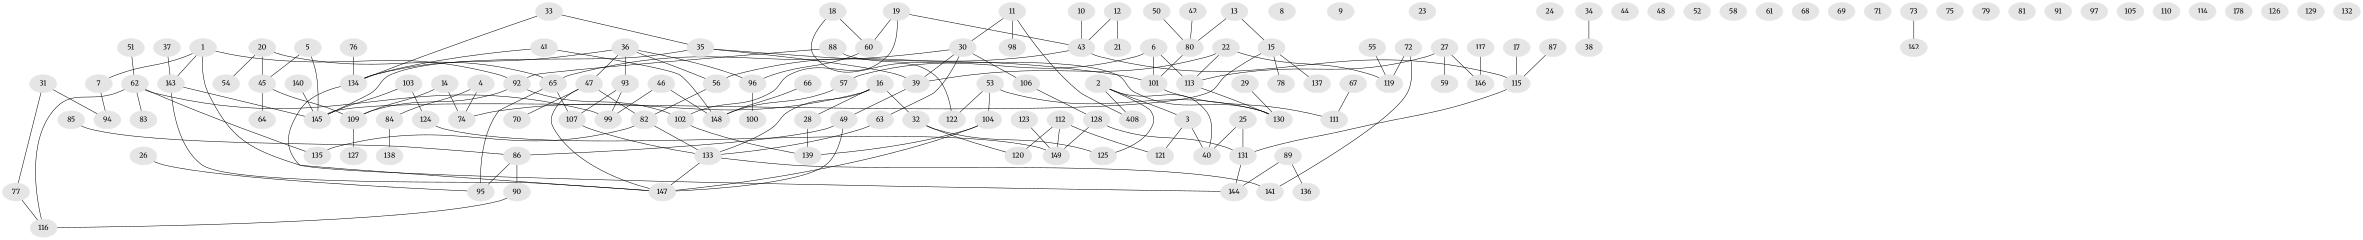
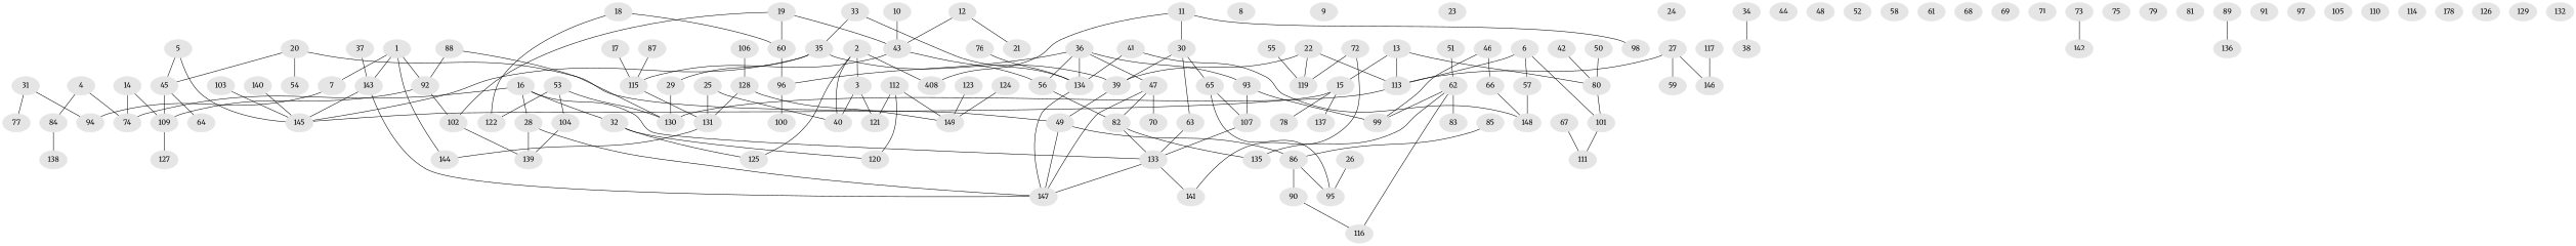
  graph {
    fontname=Merriweather
    node [color=gray90 fontname=Merriweather style=filled]
    edge [fontname=Merriweather]
    1
    7
    92
    143
    144
    94
    109
    102
    145
    147
    2
    3
    40
    n14 [label=408]
    125
    121
    4
    74
    84
    138
    5
    45
    64
    6
    57
    101
    113
    148
    111
    130
    8
    9
    10
    43
    115
    56
    11
    30
    98
    65
    39
    63
    106
    12
    21
    13
    15
    80
    78
    137
    14
    127
    16
    28
    32
    133
    139
    120
    141
    17
    131
    18
    60
    122
    96
    19
    20
    54
    95
    107
    22
    119
    49
    23
    24
    25
    26
    27
    59
    146
    29
    128
    31
    77
    116
    33
    35
    134
    34
    38
    36
    47
    93
    70
    82
    99
    100
    37
    86
    41
    42
    44
    46
    66
    135
    48
    90
    50
    62
    83
    51
    52
    53
    104
    55
    58
    87
    61
    67
    68
    69
    71
    72
    73
    142
    75
    76
    79
    81
    85
    88
    89
    136
    91
    97
    103
    124
    149
    105
    110
    112
    114
    117
    n144 [label=178]
    123
    126
    129
    132
    140
    1 -- 7
    1 -- 92
    1 -- 143
    1 -- 144
    7 -- 94
    92 -- 109
    92 -- 102
    143 -- 145
    143 -- 147
    109 -- 127
    102 -- 139
    2 -- 3
    2 -- 40
    2 -- n14
    2 -- 125
    3 -- 40
    3 -- 121
    4 -- 74
    4 -- 84
    84 -- 138
    5 -- 145
    5 -- 45
    45 -- 109
    45 -- 64
    6 -- 57
    6 -- 101
    6 -- 113
    57 -- 148
    101 -- 111
    113 -- 130
    10 -- 43
    43 -- 115
    43 -- 56
    115 -- 131
    56 -- 82
    11 -- n14
    11 -- 30
    11 -- 98
    30 -- 65
    30 -- 39
    30 -- 63
-   30 -- 106
    65 -- 95
    65 -- 107
    39 -- 49
    63 -- 133
    106 -- 128
    12 -- 43
    12 -- 21
+   13 -- 113
    13 -- 15
    13 -- 80
    15 -- 145
    15 -- 78
    15 -- 137
    80 -- 101
    14 -- 109
    14 -- 74
    16 -- 74
    16 -- 28
    16 -- 32
    16 -- 133
    28 -- 139
    32 -- 125
    32 -- 120
    133 -- 147
    133 -- 141
    17 -- 115
    131 -- 144
    18 -- 60
    18 -- 122
    60 -- 96
    96 -- 100
    19 -- 102
    19 -- 43
    19 -- 60
    20 -- 45
-   20 -- 65
+   20 -- 49
    20 -- 54
    107 -- 133
    22 -- 113
    22 -- 39
    22 -- 119
    49 -- 147
    49 -- 86
    25 -- 40
    25 -- 131
    26 -- 95
    27 -- 113
    27 -- 59
    27 -- 146
    29 -- 130
    128 -- 131
    128 -- 149
    31 -- 94
    31 -- 77
-   77 -- 116
    33 -- 35
    33 -- 134
    35 -- 145
-   35 -- 101
+   35 -- 29
    35 -- 39
    134 -- 147
    34 -- 38
    36 -- 56
    36 -- 96
    36 -- 134
    36 -- 47
    36 -- 93
    47 -- 147
    47 -- 70
    47 -- 82
    93 -- 107
    93 -- 99
    82 -- 133
    82 -- 135
    37 -- 143
    86 -- 95
    86 -- 90
    41 -- 148
    41 -- 134
    42 -- 80
    46 -- 99
-   46 -- 148
+   46 -- 66
    66 -- 148
    90 -- 116
    50 -- 80
    62 -- 116
    62 -- 99
    62 -- 135
    62 -- 83
    51 -- 62
    53 -- 130
    53 -- 122
    53 -- 104
-   104 -- 147
+   28 -- 147
    104 -- 139
    55 -- 119
    87 -- 115
    67 -- 111
    72 -- 141
    72 -- 119
    73 -- 142
    76 -- 134
    85 -- 86
    88 -- 92
    88 -- 130
-   89 -- 144
    89 -- 136
    103 -- 145
-   103 -- 124
    124 -- 149
    112 -- 121
    112 -- 120
    112 -- 149
    117 -- 146
    123 -- 149
    140 -- 145
  }
